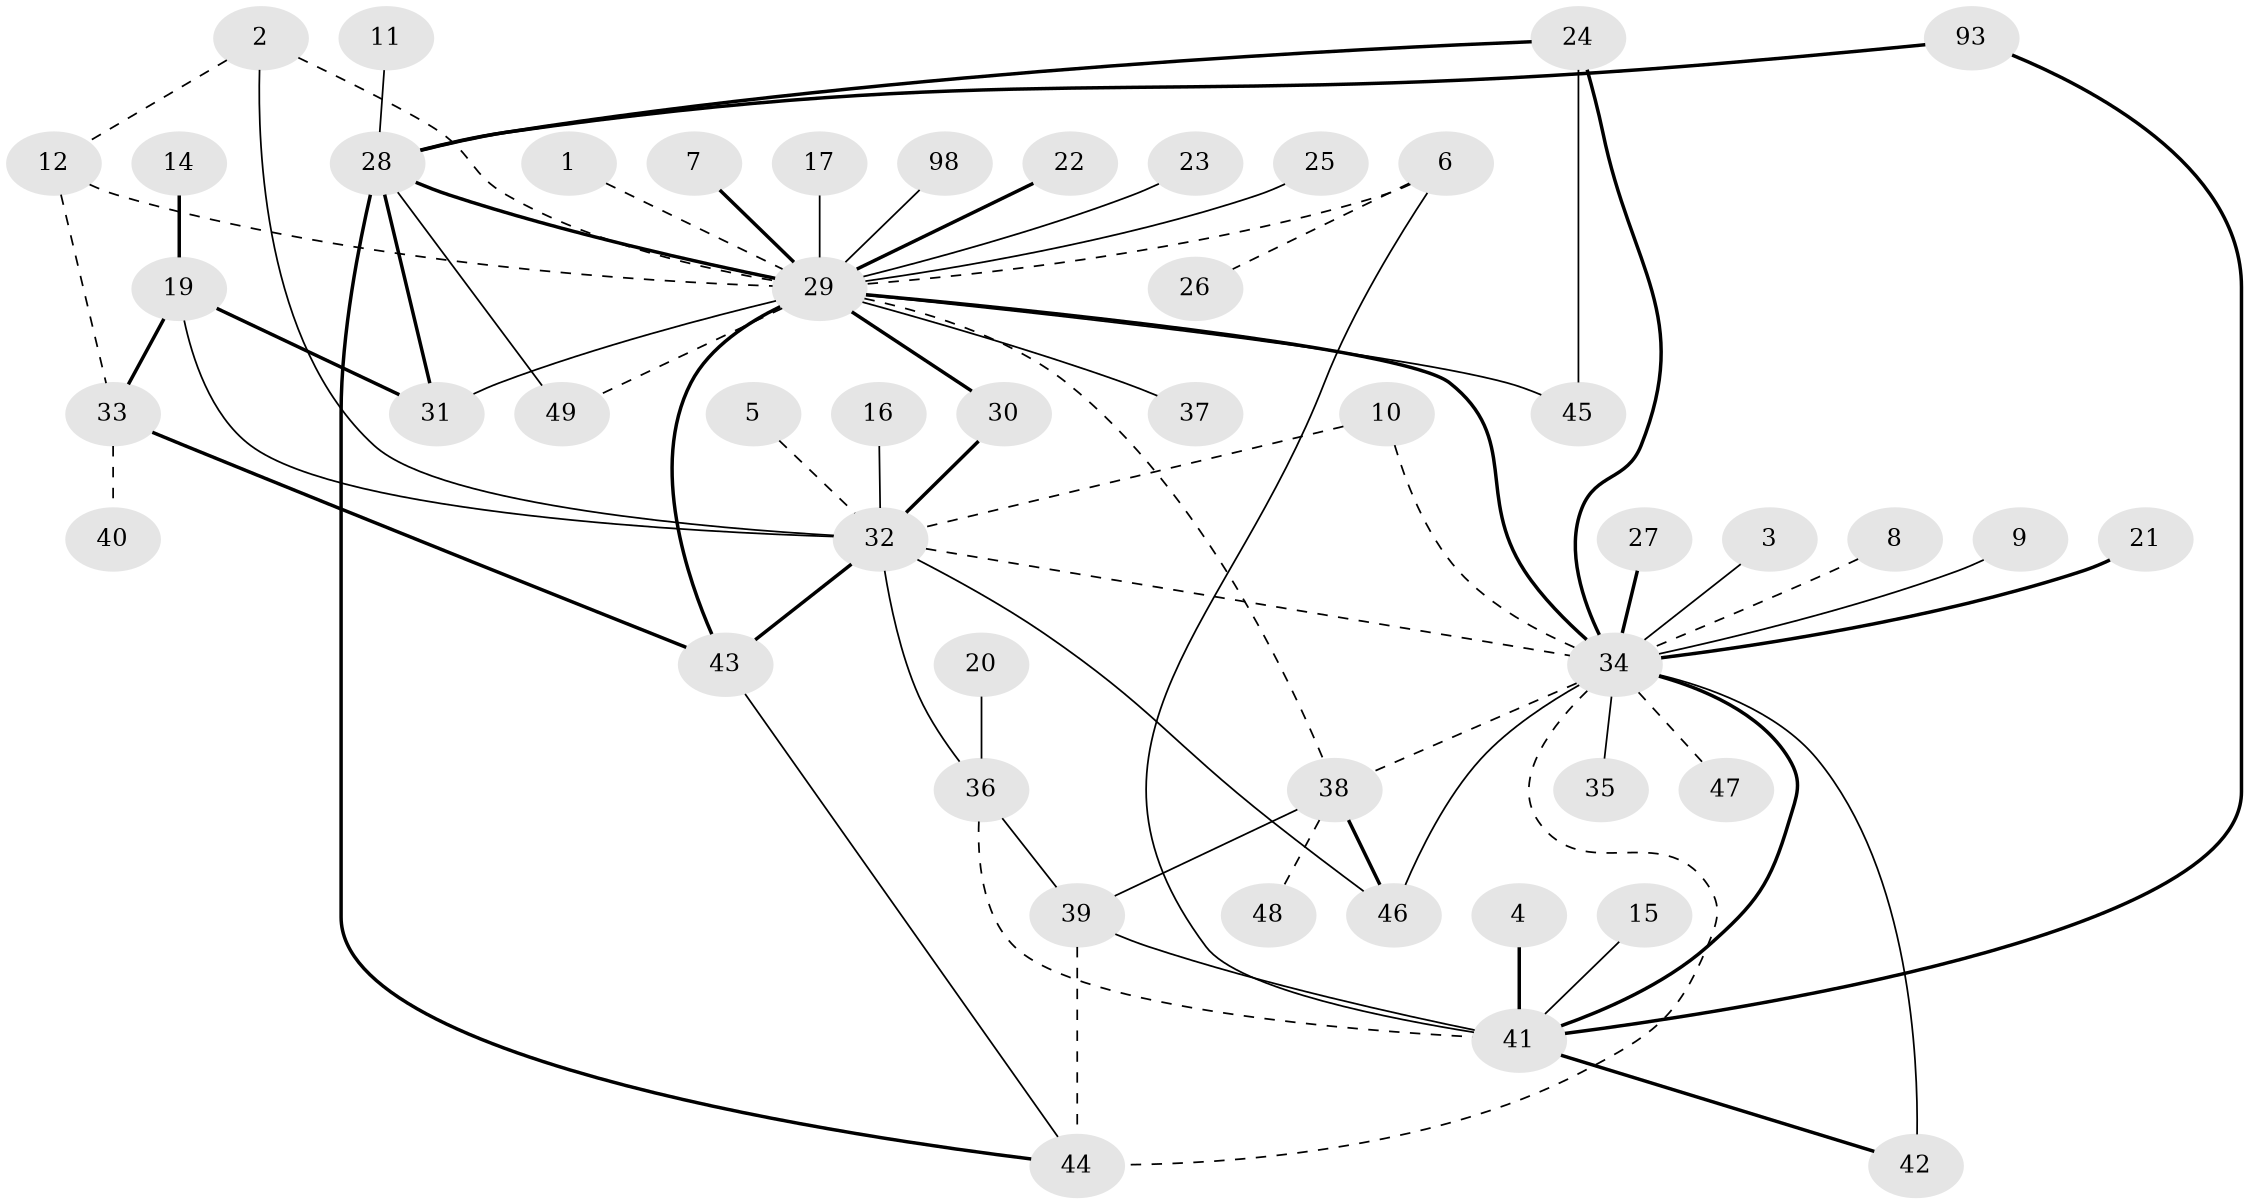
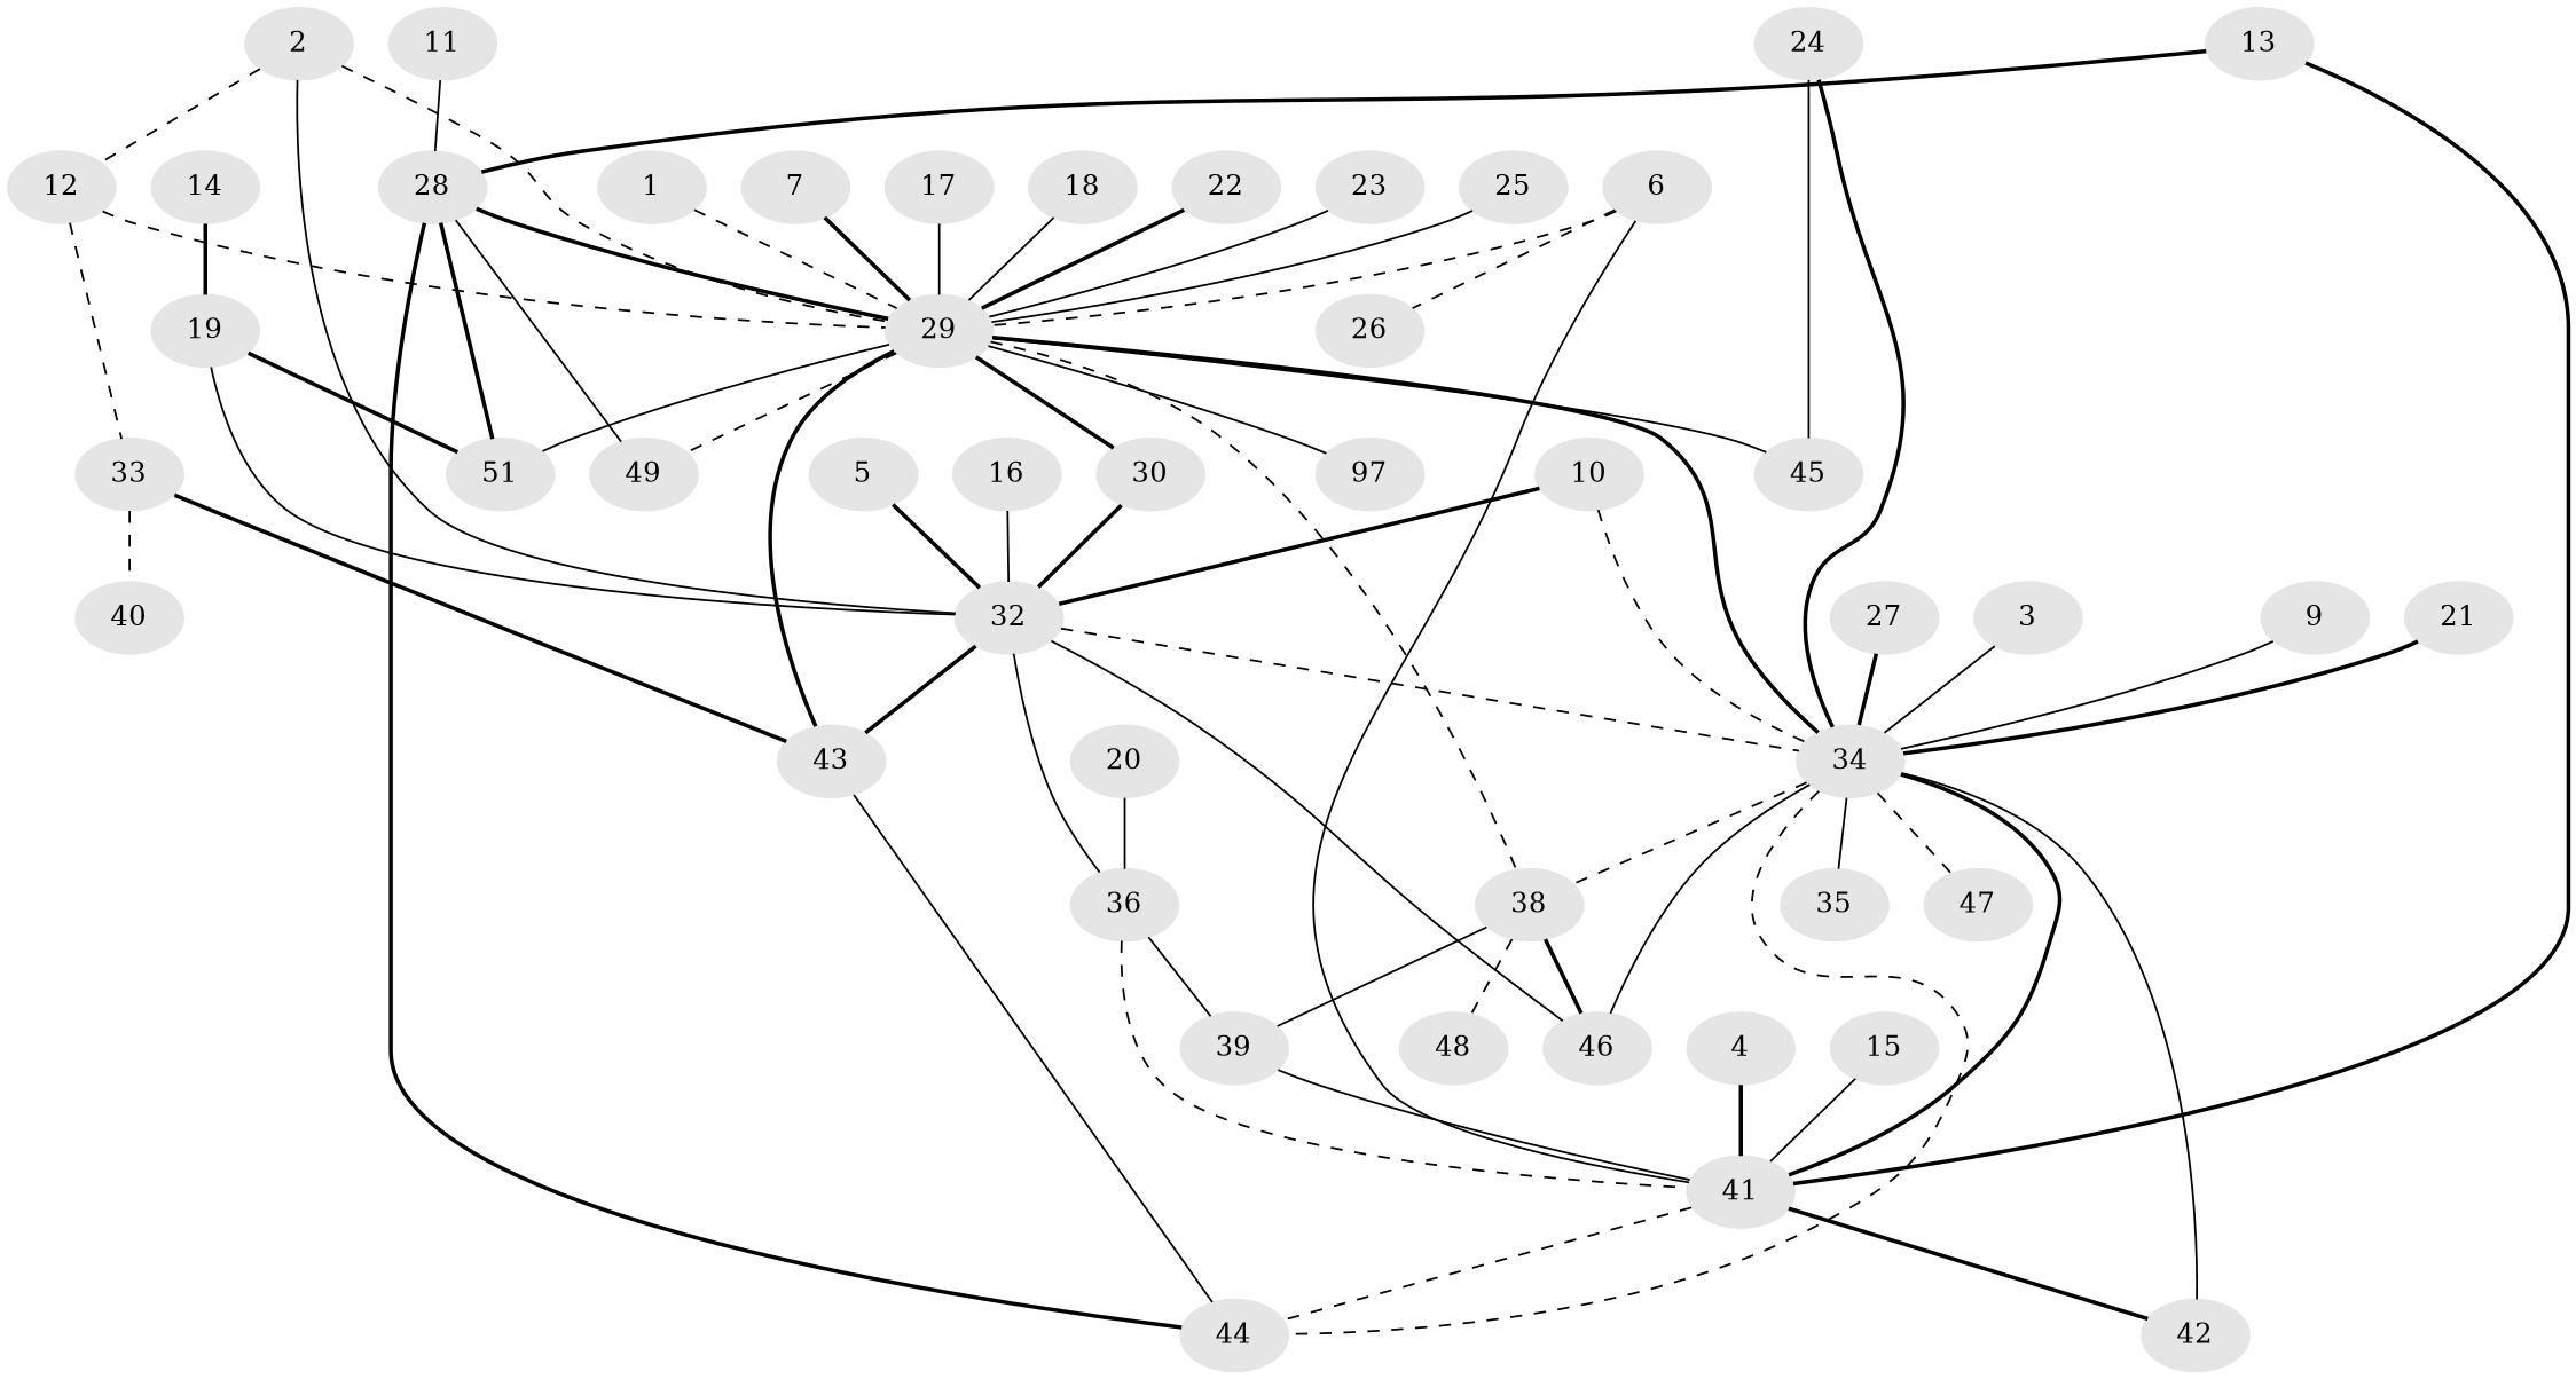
  graph {
    node [color=gray90 style=filled]
    edge [style=solid weight=1.0]
    1
    29
    34
-   31
+   31 [label=51]
    45
    38
    49
    30
-   37
+   37 [label=97]
    43
    2
    12
    32
    33
    36
    46
    3
    41
    44
    35
    42
    47
    4
    5
    6
    26
    7
-   8
    9
    10
    11
    28
    40
-   13 [label=93]
+   13
    14
    19
    15
    16
    17
-   18 [label=98]
+   18
    20
    39
    21
    22
    23
    24
    25
    27
    48
    1 -- 29 [style=dashed]
    29 -- 34 [style=bold]
    29 -- 31
    29 -- 45
    29 -- 38 [style=dashed]
    29 -- 49 [style=dashed weight=2.0]
    29 -- 30 [style=bold]
    29 -- 37
    29 -- 43 [style=bold]
    34 -- 38 [style=dashed]
    34 -- 46
    34 -- 41 [style=bold]
    34 -- 44 [style=dashed]
    34 -- 35
    34 -- 42
    34 -- 47 [style=dashed]
    38 -- 46 [style=bold]
    38 -- 39 [weight=2.0]
    38 -- 48 [style=dashed]
    30 -- 32 [style=bold]
    43 -- 44
    2 -- 29 [style=dashed]
    2 -- 12 [style=dashed]
    2 -- 32
    12 -- 29 [style=dashed weight=2.0]
    12 -- 33 [style=dashed]
    32 -- 34 [style=dashed]
    32 -- 43 [style=bold]
    32 -- 36
    32 -- 46
    33 -- 43 [style=bold]
    33 -- 40 [style=dashed]
    36 -- 41 [style=dashed]
    36 -- 39
    3 -- 34
-   39 -- 44 [style=dashed]
+   41 -- 44 [style=dashed]
    41 -- 42 [style=bold]
    4 -- 41 [style=bold]
-   5 -- 32 [style=dashed]
+   5 -- 32 [style=bold]
    6 -- 29 [style=dashed]
    6 -- 41
    6 -- 26 [style=dashed]
    7 -- 29 [style=bold]
-   8 -- 34 [style=dashed]
    9 -- 34
    10 -- 34 [style=dashed]
-   10 -- 32 [style=dashed]
+   10 -- 32 [style=bold]
    11 -- 28
    28 -- 29 [style=bold]
    28 -- 31 [style=bold]
    28 -- 49
    28 -- 44 [style=bold]
    13 -- 41 [style=bold]
    13 -- 28 [style=bold]
    14 -- 19 [style=bold]
    19 -- 31 [style=bold]
    19 -- 32
-   19 -- 33 [style=bold]
    15 -- 41
    16 -- 32
    17 -- 29
    18 -- 29
    20 -- 36
    39 -- 41
    21 -- 34 [style=bold]
    22 -- 29 [style=bold]
    23 -- 29
    24 -- 34 [style=bold]
    24 -- 45
-   24 -- 28 [style=bold]
    25 -- 29
    27 -- 34 [style=bold]
  }
